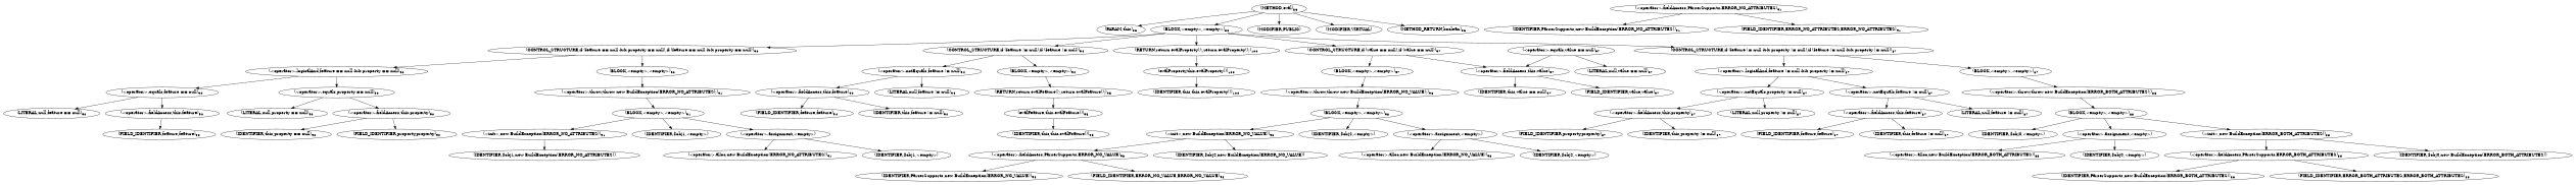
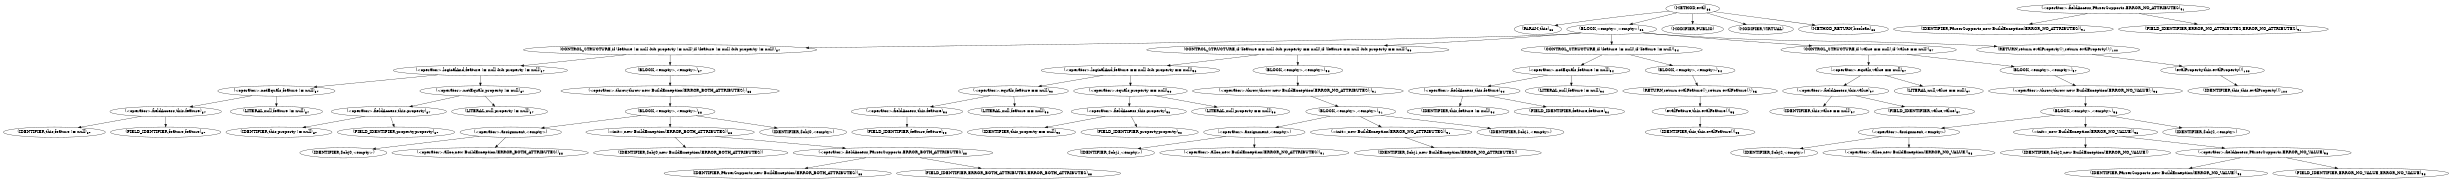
  digraph {
    n1 [label=<(METHOD,eval)<SUB>86</SUB>>]
    n2 [label=<(PARAM,this)<SUB>86</SUB>>]
    n3 [label=<(BLOCK,&lt;empty&gt;,&lt;empty&gt;)<SUB>86</SUB>>]
    n4 [label=<(MODIFIER,PUBLIC)>]
    n5 [label=<(MODIFIER,VIRTUAL)>]
    n6 [label=<(METHOD_RETURN,boolean)<SUB>86</SUB>>]
    n7 [label=<(CONTROL_STRUCTURE,if (feature != null &amp;&amp; property != null),if (feature != null &amp;&amp; property != null))<SUB>87</SUB>>]
    n8 [label=<(CONTROL_STRUCTURE,if (feature == null &amp;&amp; property == null),if (feature == null &amp;&amp; property == null))<SUB>90</SUB>>]
    n9 [label=<(CONTROL_STRUCTURE,if (feature != null),if (feature != null))<SUB>94</SUB>>]
    n10 [label=<(CONTROL_STRUCTURE,if (value == null),if (value == null))<SUB>97</SUB>>]
    n11 [label=<(RETURN,return evalProperty();,return evalProperty();)<SUB>100</SUB>>]
    n12 [label=<(&lt;operator&gt;.logicalAnd,feature != null &amp;&amp; property != null)<SUB>87</SUB>>]
    n13 [label=<(BLOCK,&lt;empty&gt;,&lt;empty&gt;)<SUB>87</SUB>>]
    n14 [label=<(&lt;operator&gt;.logicalAnd,feature == null &amp;&amp; property == null)<SUB>90</SUB>>]
    n15 [label=<(BLOCK,&lt;empty&gt;,&lt;empty&gt;)<SUB>90</SUB>>]
    n16 [label=<(&lt;operator&gt;.notEquals,feature != null)<SUB>94</SUB>>]
    n17 [label=<(BLOCK,&lt;empty&gt;,&lt;empty&gt;)<SUB>94</SUB>>]
    n18 [label=<(&lt;operator&gt;.equals,value == null)<SUB>97</SUB>>]
    n19 [label=<(BLOCK,&lt;empty&gt;,&lt;empty&gt;)<SUB>97</SUB>>]
    n20 [label=<(evalProperty,this.evalProperty())<SUB>100</SUB>>]
    n21 [label=<(&lt;operator&gt;.notEquals,feature != null)<SUB>87</SUB>>]
    n22 [label=<(&lt;operator&gt;.notEquals,property != null)<SUB>87</SUB>>]
    n23 [label=<(&lt;operator&gt;.throw,throw new BuildException(ERROR_BOTH_ATTRIBUTES);)<SUB>88</SUB>>]
    n24 [label=<(&lt;operator&gt;.fieldAccess,this.feature)<SUB>87</SUB>>]
    n25 [label=<(LITERAL,null,feature != null)<SUB>87</SUB>>]
    n26 [label=<(&lt;operator&gt;.fieldAccess,this.property)<SUB>87</SUB>>]
    n27 [label=<(LITERAL,null,property != null)<SUB>87</SUB>>]
    n28 [label=<(IDENTIFIER,this,feature != null)<SUB>87</SUB>>]
    n29 [label=<(FIELD_IDENTIFIER,feature,feature)<SUB>87</SUB>>]
    n30 [label=<(IDENTIFIER,this,property != null)<SUB>87</SUB>>]
    n31 [label=<(FIELD_IDENTIFIER,property,property)<SUB>87</SUB>>]
    n32 [label=<(BLOCK,&lt;empty&gt;,&lt;empty&gt;)<SUB>88</SUB>>]
    n33 [label=<(&lt;operator&gt;.assignment,&lt;empty&gt;)>]
    n34 [label=<(&lt;init&gt;,new BuildException(ERROR_BOTH_ATTRIBUTES))<SUB>88</SUB>>]
    n35 [label=<(IDENTIFIER,$obj0,&lt;empty&gt;)>]
    n36 [label=<(IDENTIFIER,$obj0,&lt;empty&gt;)>]
    n37 [label=<(&lt;operator&gt;.alloc,new BuildException(ERROR_BOTH_ATTRIBUTES))<SUB>88</SUB>>]
    n38 [label=<(IDENTIFIER,$obj0,new BuildException(ERROR_BOTH_ATTRIBUTES))>]
    n39 [label=<(&lt;operator&gt;.fieldAccess,ParserSupports.ERROR_BOTH_ATTRIBUTES)<SUB>88</SUB>>]
    n40 [label=<(IDENTIFIER,ParserSupports,new BuildException(ERROR_BOTH_ATTRIBUTES))<SUB>88</SUB>>]
    n41 [label=<(FIELD_IDENTIFIER,ERROR_BOTH_ATTRIBUTES,ERROR_BOTH_ATTRIBUTES)<SUB>88</SUB>>]
    n42 [label=<(&lt;operator&gt;.equals,feature == null)<SUB>90</SUB>>]
    n43 [label=<(&lt;operator&gt;.equals,property == null)<SUB>90</SUB>>]
    n44 [label=<(&lt;operator&gt;.throw,throw new BuildException(ERROR_NO_ATTRIBUTES);)<SUB>91</SUB>>]
    n45 [label=<(&lt;operator&gt;.fieldAccess,this.feature)<SUB>90</SUB>>]
    n46 [label=<(LITERAL,null,feature == null)<SUB>90</SUB>>]
    n47 [label=<(&lt;operator&gt;.fieldAccess,this.property)<SUB>90</SUB>>]
    n48 [label=<(LITERAL,null,property == null)<SUB>90</SUB>>]
    n49 [label=<(FIELD_IDENTIFIER,feature,feature)<SUB>90</SUB>>]
    n50 [label=<(IDENTIFIER,this,property == null)<SUB>90</SUB>>]
    n51 [label=<(FIELD_IDENTIFIER,property,property)<SUB>90</SUB>>]
    n52 [label=<(BLOCK,&lt;empty&gt;,&lt;empty&gt;)<SUB>91</SUB>>]
    n53 [label=<(&lt;operator&gt;.assignment,&lt;empty&gt;)>]
    n54 [label=<(&lt;init&gt;,new BuildException(ERROR_NO_ATTRIBUTES))<SUB>91</SUB>>]
    n55 [label=<(IDENTIFIER,$obj1,&lt;empty&gt;)>]
    n56 [label=<(IDENTIFIER,$obj1,&lt;empty&gt;)>]
    n57 [label=<(&lt;operator&gt;.alloc,new BuildException(ERROR_NO_ATTRIBUTES))<SUB>91</SUB>>]
    n58 [label=<(IDENTIFIER,$obj1,new BuildException(ERROR_NO_ATTRIBUTES))>]
    n59 [label=<(&lt;operator&gt;.fieldAccess,ParserSupports.ERROR_NO_ATTRIBUTES)<SUB>91</SUB>>]
    n60 [label=<(IDENTIFIER,ParserSupports,new BuildException(ERROR_NO_ATTRIBUTES))<SUB>91</SUB>>]
    n61 [label=<(FIELD_IDENTIFIER,ERROR_NO_ATTRIBUTES,ERROR_NO_ATTRIBUTES)<SUB>91</SUB>>]
    n62 [label=<(&lt;operator&gt;.fieldAccess,this.feature)<SUB>94</SUB>>]
    n63 [label=<(LITERAL,null,feature != null)<SUB>94</SUB>>]
    n64 [label=<(RETURN,return evalFeature();,return evalFeature();)<SUB>95</SUB>>]
    n65 [label=<(IDENTIFIER,this,feature != null)<SUB>94</SUB>>]
    n66 [label=<(FIELD_IDENTIFIER,feature,feature)<SUB>94</SUB>>]
    n67 [label=<(evalFeature,this.evalFeature())<SUB>95</SUB>>]
    n68 [label=<(IDENTIFIER,this,this.evalFeature())<SUB>95</SUB>>]
    n69 [label=<(&lt;operator&gt;.fieldAccess,this.value)<SUB>97</SUB>>]
    n70 [label=<(LITERAL,null,value == null)<SUB>97</SUB>>]
    n71 [label=<(&lt;operator&gt;.throw,throw new BuildException(ERROR_NO_VALUE);)<SUB>98</SUB>>]
    n72 [label=<(IDENTIFIER,this,value == null)<SUB>97</SUB>>]
    n73 [label=<(FIELD_IDENTIFIER,value,value)<SUB>97</SUB>>]
    n74 [label=<(BLOCK,&lt;empty&gt;,&lt;empty&gt;)<SUB>98</SUB>>]
    n75 [label=<(&lt;operator&gt;.assignment,&lt;empty&gt;)>]
    n76 [label=<(&lt;init&gt;,new BuildException(ERROR_NO_VALUE))<SUB>98</SUB>>]
    n77 [label=<(IDENTIFIER,$obj2,&lt;empty&gt;)>]
    n78 [label=<(IDENTIFIER,$obj2,&lt;empty&gt;)>]
    n79 [label=<(&lt;operator&gt;.alloc,new BuildException(ERROR_NO_VALUE))<SUB>98</SUB>>]
    n80 [label=<(IDENTIFIER,$obj2,new BuildException(ERROR_NO_VALUE))>]
    n81 [label=<(&lt;operator&gt;.fieldAccess,ParserSupports.ERROR_NO_VALUE)<SUB>98</SUB>>]
    n82 [label=<(IDENTIFIER,ParserSupports,new BuildException(ERROR_NO_VALUE))<SUB>98</SUB>>]
    n83 [label=<(FIELD_IDENTIFIER,ERROR_NO_VALUE,ERROR_NO_VALUE)<SUB>98</SUB>>]
    n84 [label=<(IDENTIFIER,this,this.evalProperty())<SUB>100</SUB>>]
    n1 -> n2
    n1 -> n3
    n1 -> n4
    n1 -> n5
    n1 -> n6
    n3 -> n7
    n3 -> n8
    n3 -> n9
    n3 -> n10
    n3 -> n11
    n7 -> n12
    n7 -> n13
    n8 -> n14
    n8 -> n15
    n9 -> n16
    n9 -> n17
-   n10 -> n69
+   n10 -> n18
    n10 -> n19
    n11 -> n20
    n12 -> n21
    n12 -> n22
    n13 -> n23
    n14 -> n42
    n14 -> n43
    n15 -> n44
    n16 -> n62
    n16 -> n63
    n17 -> n64
    n18 -> n69
    n18 -> n70
    n19 -> n71
    n20 -> n84
    n21 -> n24
    n21 -> n25
    n22 -> n26
    n22 -> n27
    n23 -> n32
    n24 -> n28
    n24 -> n29
    n26 -> n30
    n26 -> n31
    n32 -> n33
    n32 -> n34
    n32 -> n35
    n33 -> n36
    n33 -> n37
    n34 -> n38
    n34 -> n39
    n39 -> n40
    n39 -> n41
    n42 -> n45
    n42 -> n46
    n43 -> n47
    n43 -> n48
    n44 -> n52
    n45 -> n49
    n47 -> n50
    n47 -> n51
    n52 -> n53
    n52 -> n54
    n52 -> n55
    n53 -> n56
    n53 -> n57
    n54 -> n58
    n59 -> n60
    n59 -> n61
    n62 -> n65
    n62 -> n66
    n64 -> n67
    n67 -> n68
    n69 -> n72
    n69 -> n73
    n71 -> n74
    n74 -> n75
    n74 -> n76
    n74 -> n77
    n75 -> n78
    n75 -> n79
    n76 -> n80
    n76 -> n81
    n81 -> n82
    n81 -> n83
  }
